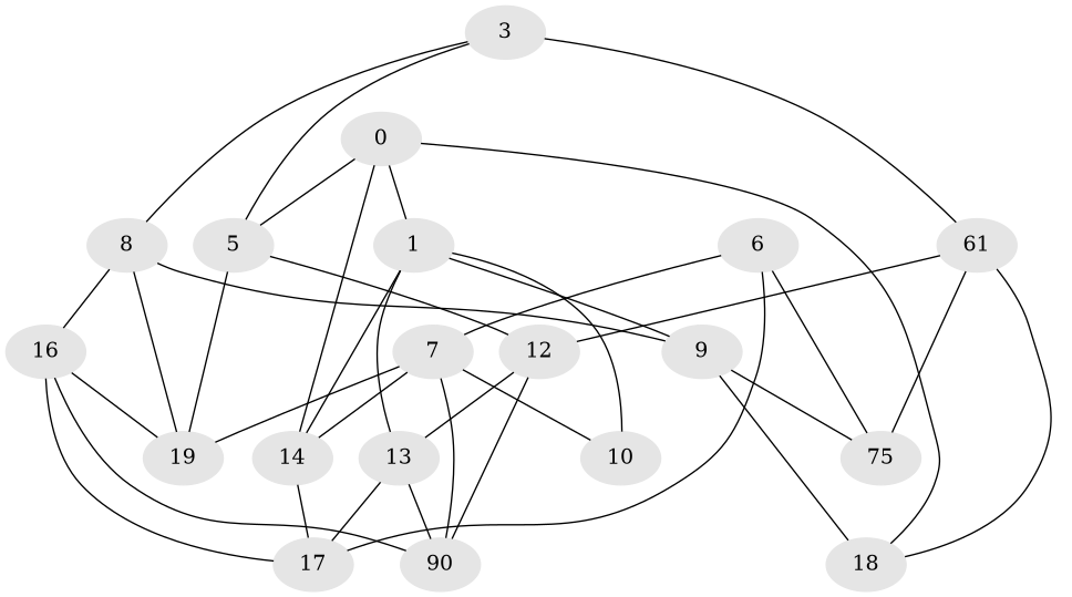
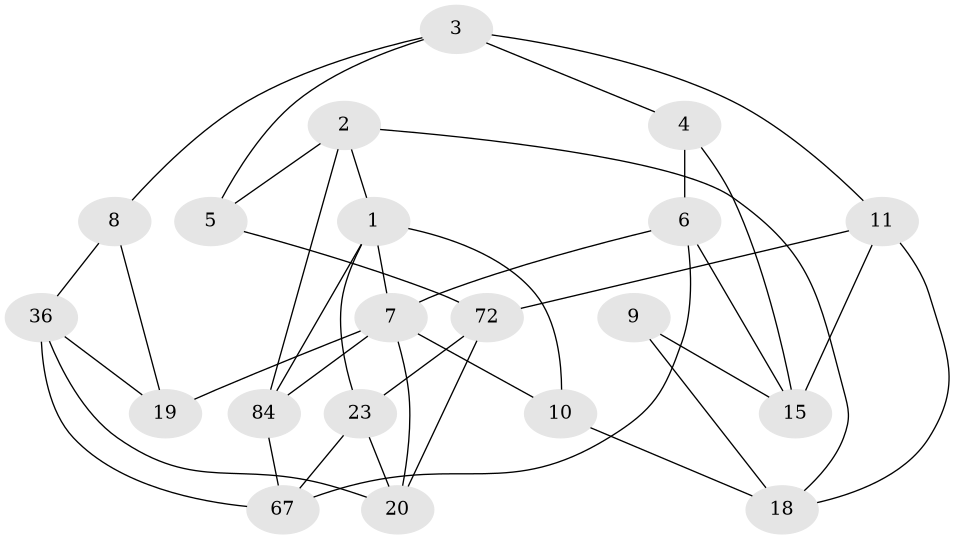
  graph {
    node [color=gray90 style=filled]
    1
    9
    10
-   13
-   14
+   13 [label=23]
+   14 [label=84]
    18
-   15 [label=75]
-   20 [label=90]
-   17
-   2 [label=0]
+   15
+   20
+   17 [label=67]
+   2
    5
-   12
+   12 [label=72]
    19
    3
+   4
    8
-   11 [label=61]
+   11
    6
-   16
+   16 [label=36]
    7
-   1 -- 9
+   1 -- 7
    1 -- 10
    1 -- 13
    1 -- 14
    9 -- 18
    9 -- 15
+   10 -- 18
    13 -- 20
    13 -- 17
    14 -- 17
    2 -- 1
    2 -- 14
    2 -- 18
    2 -- 5
    5 -- 12
-   5 -- 19
    12 -- 13
    12 -- 20
    3 -- 5
+   3 -- 4
    3 -- 8
    3 -- 11
-   8 -- 9
+   4 -- 15
+   4 -- 6
    8 -- 19
    8 -- 16
    11 -- 18
    11 -- 15
    11 -- 12
    6 -- 15
    6 -- 17
    6 -- 7
    16 -- 20
    16 -- 17
    16 -- 19
    7 -- 10
    7 -- 14
    7 -- 20
    7 -- 19
  }
